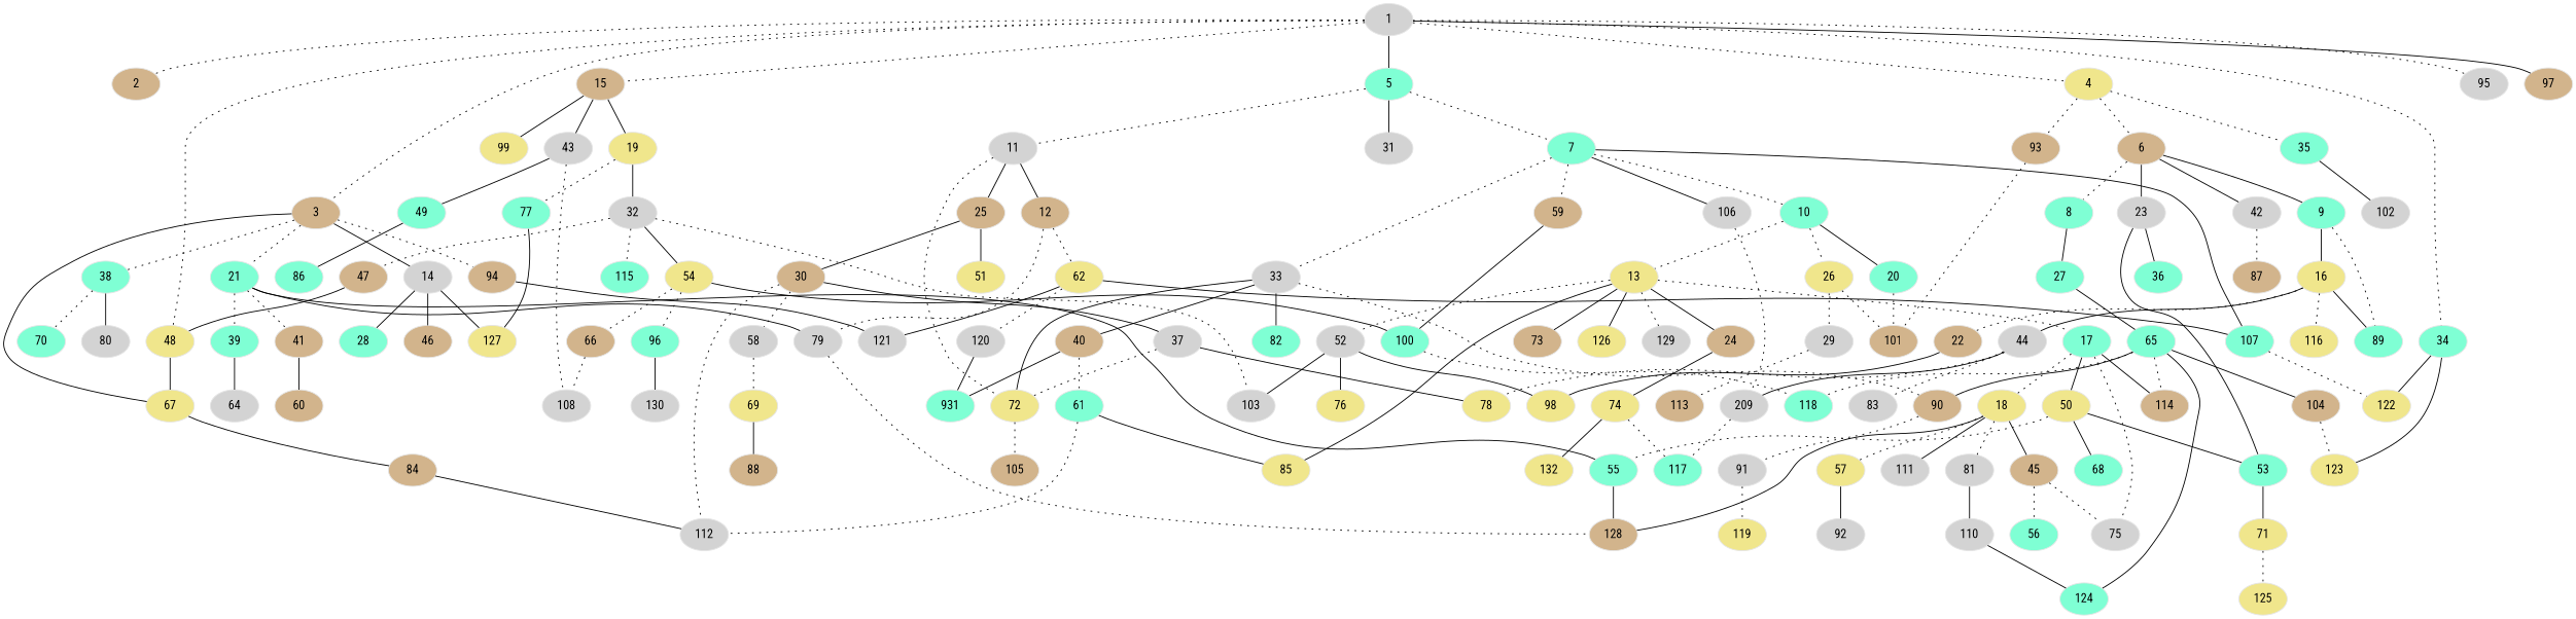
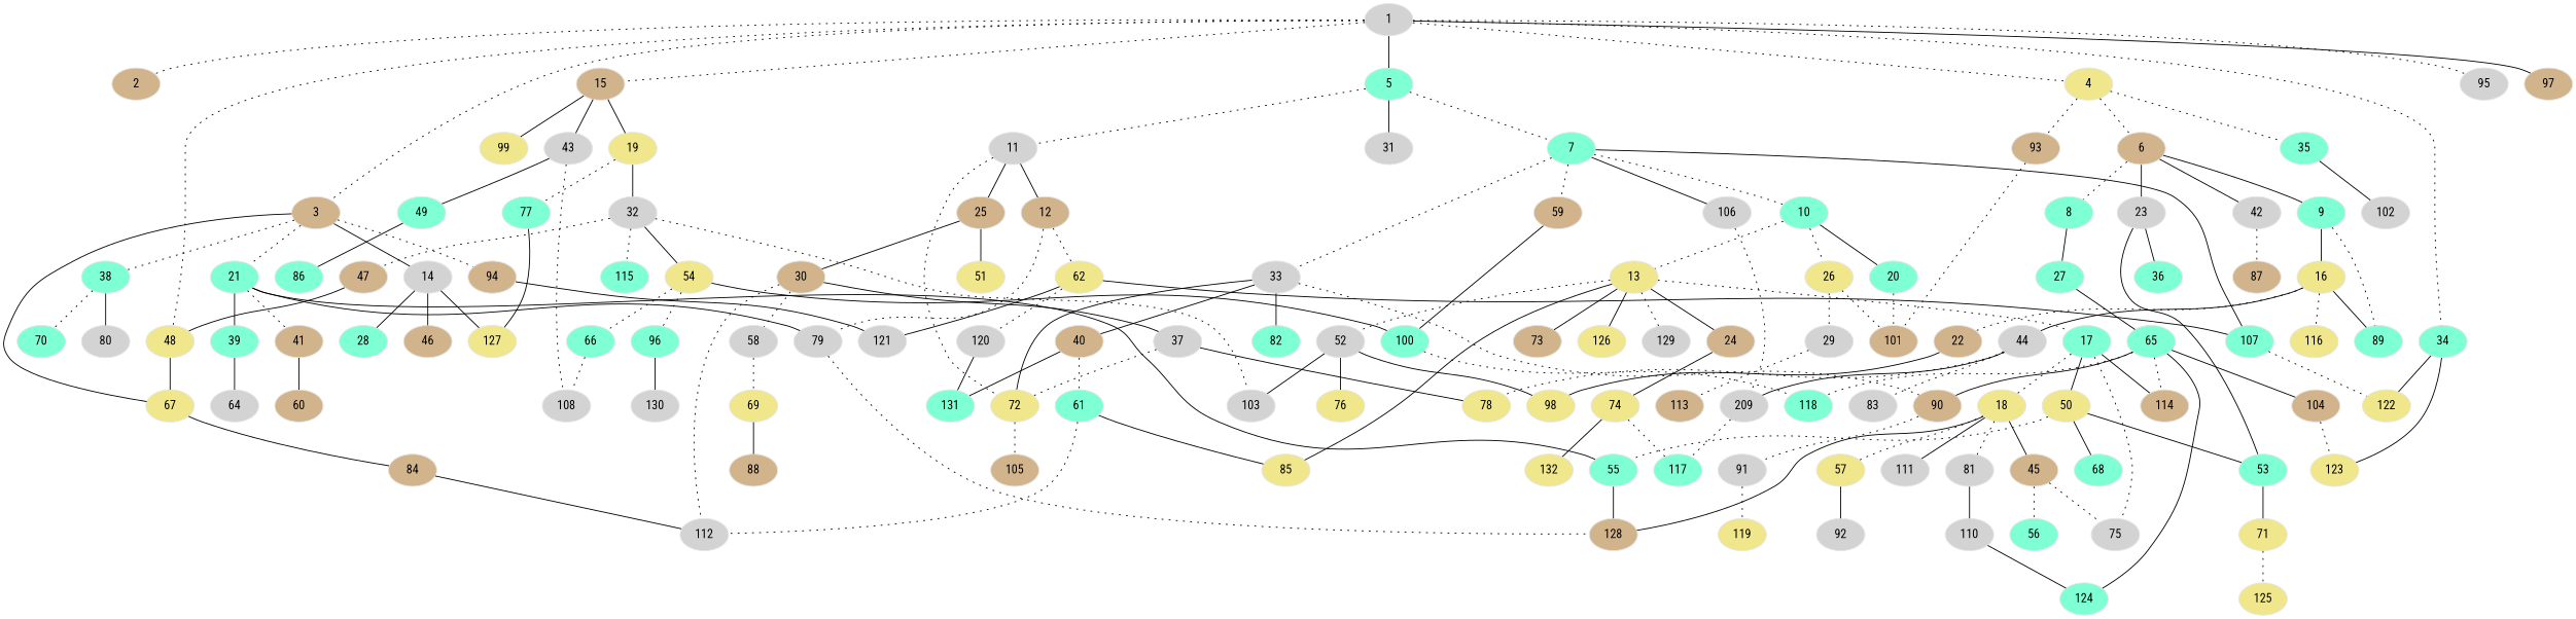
  graph {
    fontname="Roboto Condensed"
    node [color=gray90 fillcolor=lightgrey fontname="Roboto Condensed" style=filled]
    edge [fontname="Roboto Condensed" style=solid]
    2 [fillcolor=tan]
    1
    3 [fillcolor=tan]
    4 [fillcolor=khaki]
    5 [fillcolor=aquamarine]
    15 [fillcolor=tan]
    34 [fillcolor=aquamarine]
    48 [fillcolor=khaki]
    95
    97 [fillcolor=tan]
    14
    21 [fillcolor=aquamarine]
    38 [fillcolor=aquamarine]
    67 [fillcolor=khaki]
    94 [fillcolor=tan]
    6 [fillcolor=tan]
    35 [fillcolor=aquamarine]
    93 [fillcolor=tan]
    7 [fillcolor=aquamarine]
    11
    31
    19 [fillcolor=khaki]
    43
    99 [fillcolor=khaki]
    122 [fillcolor=khaki]
    123 [fillcolor=khaki]
    28 [fillcolor=aquamarine]
    46 [fillcolor=tan]
    127 [fillcolor=khaki]
    79
    39 [fillcolor=aquamarine]
    41 [fillcolor=tan]
    55 [fillcolor=aquamarine]
    70 [fillcolor=aquamarine]
    80
    84 [fillcolor=tan]
    121
    8 [fillcolor=aquamarine]
    9 [fillcolor=aquamarine]
    23
    42
    102
    101 [fillcolor=tan]
    10 [fillcolor=aquamarine]
    33
    59 [fillcolor=tan]
    106
    107 [fillcolor=aquamarine]
    12 [fillcolor=tan]
    25 [fillcolor=tan]
    72 [fillcolor=khaki]
    27 [fillcolor=aquamarine]
    16 [fillcolor=khaki]
    89 [fillcolor=aquamarine]
    36 [fillcolor=aquamarine]
    53 [fillcolor=aquamarine]
    87 [fillcolor=tan]
    13 [fillcolor=khaki]
    20 [fillcolor=aquamarine]
    26 [fillcolor=khaki]
    40 [fillcolor=tan]
    82 [fillcolor=aquamarine]
    90 [fillcolor=tan]
    100 [fillcolor=aquamarine]
    n65 [label=209]
    65 [fillcolor=aquamarine]
    22 [fillcolor=tan]
    44
    116 [fillcolor=khaki]
    17 [fillcolor=aquamarine]
    24 [fillcolor=tan]
    52
    73 [fillcolor=tan]
    85 [fillcolor=khaki]
    126 [fillcolor=khaki]
    129
    29
    62 [fillcolor=khaki]
    30 [fillcolor=tan]
    51 [fillcolor=khaki]
    105 [fillcolor=tan]
    120
    128 [fillcolor=tan]
    18 [fillcolor=khaki]
    50 [fillcolor=khaki]
    75
    114 [fillcolor=tan]
    74 [fillcolor=khaki]
    98 [fillcolor=khaki]
    103
    76 [fillcolor=khaki]
    32
    77 [fillcolor=aquamarine]
    49 [fillcolor=aquamarine]
    108
    78 [fillcolor=khaki]
    83
    45 [fillcolor=tan]
    57 [fillcolor=khaki]
    81
    111
    68 [fillcolor=aquamarine]
    56 [fillcolor=aquamarine]
    92
    110
    47 [fillcolor=tan]
    54 [fillcolor=khaki]
    115 [fillcolor=aquamarine]
    64
    60 [fillcolor=tan]
    71 [fillcolor=khaki]
    117 [fillcolor=aquamarine]
    132 [fillcolor=khaki]
    37
    58
    112
    113 [fillcolor=tan]
    104 [fillcolor=tan]
    118 [fillcolor=aquamarine]
    124 [fillcolor=aquamarine]
    69 [fillcolor=khaki]
-   66 [fillcolor=tan]
+   66 [fillcolor=aquamarine]
    96 [fillcolor=aquamarine]
    61 [fillcolor=aquamarine]
-   131 [fillcolor=aquamarine label=931]
+   131 [fillcolor=aquamarine]
    91
    86 [fillcolor=aquamarine]
    125 [fillcolor=khaki]
    130
    88 [fillcolor=tan]
    119 [fillcolor=khaki]
    1 -- 2 [style=dotted]
    1 -- 3 [style=dotted]
    1 -- 4 [style=dotted]
    1 -- 5
    1 -- 15 [style=dotted]
    1 -- 34 [style=dotted]
    1 -- 48 [style=dotted]
    1 -- 95 [style=dotted]
    1 -- 97
    3 -- 14
    3 -- 21 [style=dotted]
    3 -- 38 [style=dotted]
    3 -- 67
    3 -- 94 [style=dotted]
    4 -- 6 [style=dotted]
    4 -- 35 [style=dotted]
    4 -- 93 [style=dotted]
    5 -- 7 [style=dotted]
    5 -- 11 [style=dotted]
    5 -- 31
    15 -- 19
    15 -- 43
    15 -- 99
    34 -- 122
    34 -- 123
    48 -- 67
    14 -- 28
    14 -- 46
    14 -- 127
    21 -- 79
-   21 -- 39 [style=dotted]
+   21 -- 39
    21 -- 41 [style=dotted]
    21 -- 55
    38 -- 70 [style=dotted]
    38 -- 80
    67 -- 84
    94 -- 121
    6 -- 8 [style=dotted]
    6 -- 9
    6 -- 23
    6 -- 42
    35 -- 102
    93 -- 101 [style=dotted]
    7 -- 10 [style=dotted]
    7 -- 33 [style=dotted]
    7 -- 59 [style=dotted]
    7 -- 106
    7 -- 107
    11 -- 12
    11 -- 25
    11 -- 72 [style=dotted]
    19 -- 32
    19 -- 77 [style=dotted]
    43 -- 49
    43 -- 108 [style=dotted]
    79 -- 128 [style=dotted]
    39 -- 64
    41 -- 60
    55 -- 128
    84 -- 112
    8 -- 27
    9 -- 16
    9 -- 89 [style=dotted]
    23 -- 36
    23 -- 53
    42 -- 87 [style=dotted]
    10 -- 13 [style=dotted]
    10 -- 20
    10 -- 26 [style=dotted]
    33 -- 72
    33 -- 40
    33 -- 82
    33 -- 90 [style=dotted]
    59 -- 100
    106 -- n65 [style=dotted]
    107 -- 122 [style=dotted]
    12 -- 79 [style=dotted]
    12 -- 62 [style=dotted]
    25 -- 30
    25 -- 51
    72 -- 105 [style=dotted]
    27 -- 65
    16 -- 89
    16 -- 22 [style=dotted]
    16 -- 44
    16 -- 116 [style=dotted]
    53 -- 71
    13 -- 17 [style=dotted]
    13 -- 24
    13 -- 52 [style=dotted]
    13 -- 73
    13 -- 85
    13 -- 126
    13 -- 129 [style=dotted]
    20 -- 101 [style=dotted]
    26 -- 101 [style=dotted]
    26 -- 29 [style=dotted]
    40 -- 61 [style=dotted]
    40 -- 131
    90 -- 91 [style=dotted]
    100 -- 118 [style=dotted]
    n65 -- 117 [style=dotted]
    65 -- 90
    65 -- 114 [style=dotted]
    65 -- 104
    65 -- 118 [style=dotted]
    65 -- 124
    22 -- 98
    44 -- n65
    44 -- 78 [style=dotted]
    44 -- 83 [style=dotted]
    17 -- 18 [style=dotted]
    17 -- 50
    17 -- 75 [style=dotted]
    17 -- 114
    24 -- 74
    52 -- 98
    52 -- 103
    52 -- 76
    29 -- 113 [style=dotted]
    62 -- 121
    62 -- 107
    62 -- 120 [style=dotted]
    30 -- 37
    30 -- 58 [style=dotted]
    30 -- 112 [style=dotted]
    120 -- 131
    18 -- 128
    18 -- 45
    18 -- 57 [style=dotted]
    18 -- 81 [style=dotted]
    18 -- 111
    50 -- 55 [style=dotted]
    50 -- 53
    50 -- 68
    74 -- 117 [style=dotted]
    74 -- 132
    32 -- 103 [style=dotted]
    32 -- 47 [style=dotted]
    32 -- 54
    32 -- 115 [style=dotted]
    77 -- 127
    49 -- 86
    45 -- 75 [style=dotted]
    45 -- 56 [style=dotted]
    57 -- 92
    81 -- 110
    110 -- 124
    47 -- 48
    54 -- 100
    54 -- 66 [style=dotted]
    54 -- 96 [style=dotted]
    71 -- 125 [style=dotted]
    37 -- 72 [style=dotted]
    37 -- 78
    58 -- 69 [style=dotted]
    104 -- 123 [style=dotted]
    69 -- 88
    66 -- 108 [style=dotted]
    96 -- 130
    61 -- 85
    61 -- 112 [style=dotted]
    91 -- 119 [style=dotted]
  }
